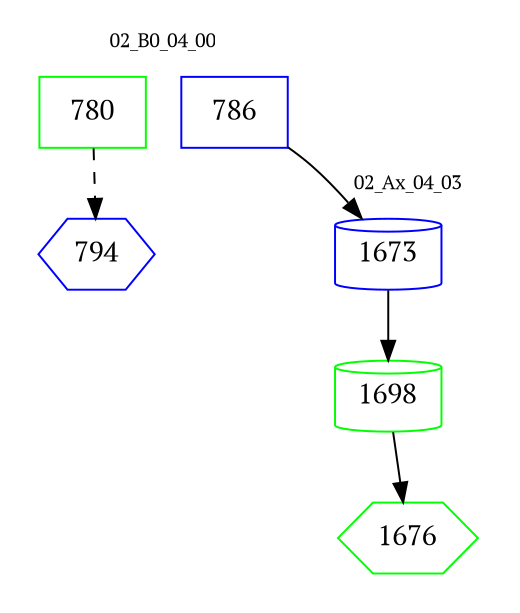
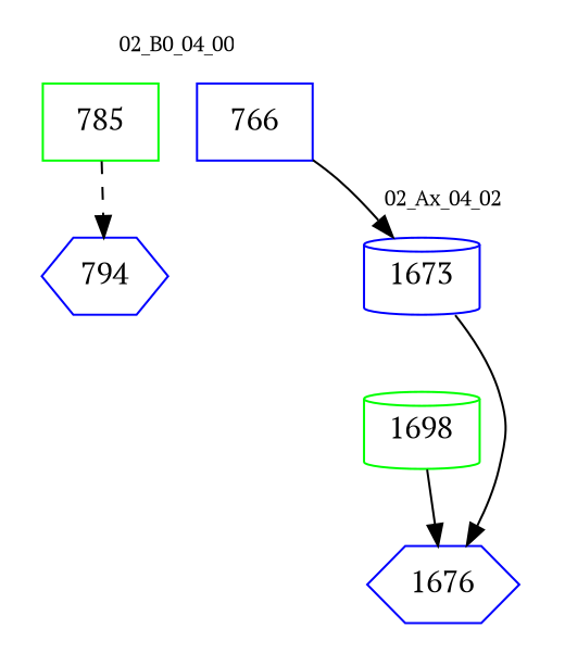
  digraph {
    fontname="PT Serif"
    node [color=blue fontname="PT Serif" shape=cylinder]
    edge [color=black fontname="PT Serif" style=solid]
    n1 [label=1673]
    n2 [color=green label=1698]
-   n3 [color=green label=1676 shape=hexagon]
-   n4 [label=786 shape=box]
-   n5 [color=green label=780 shape=box]
+   n3 [label=1676 shape=hexagon]
+   n4 [label=766 shape=box]
+   n5 [color=green label=785 shape=box]
    n6 [label=794 shape=hexagon]
    subgraph cluster_1 {
      color=white
      fontsize=10
-     label="02_Ax_04_03"
+     label="02_Ax_04_02"
      n1
      n2
      n3
    }
    subgraph cluster_2 {
      color=white
      fontsize=10
      label="02_B0_04_00"
      n4
      n5
      n6
    }
-   n1 -> n2
+   n1 -> n3
    n2 -> n3
    n4 -> n1
    n5 -> n6 [style=dashed]
  }
